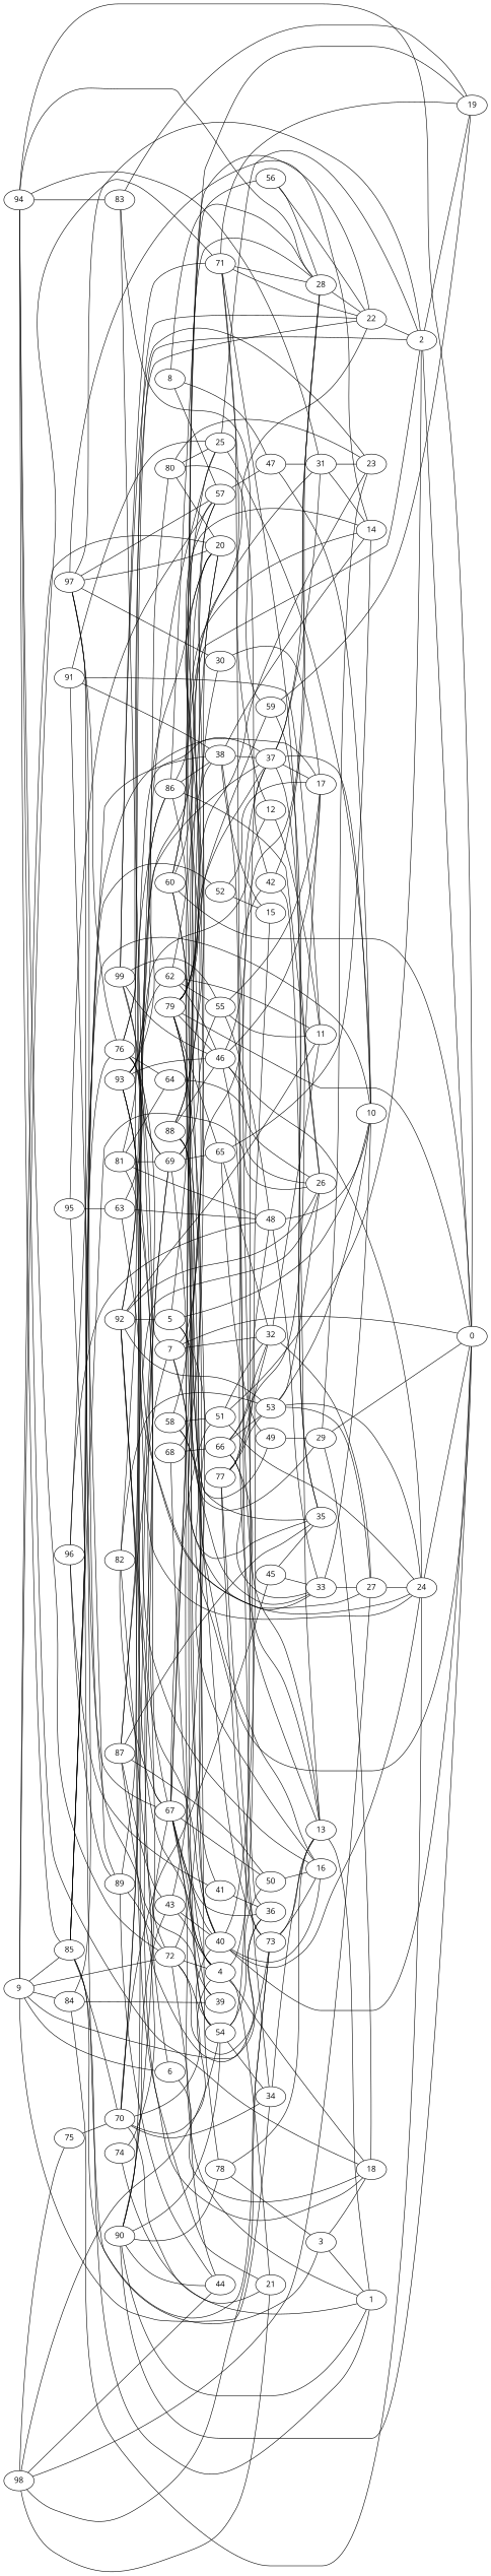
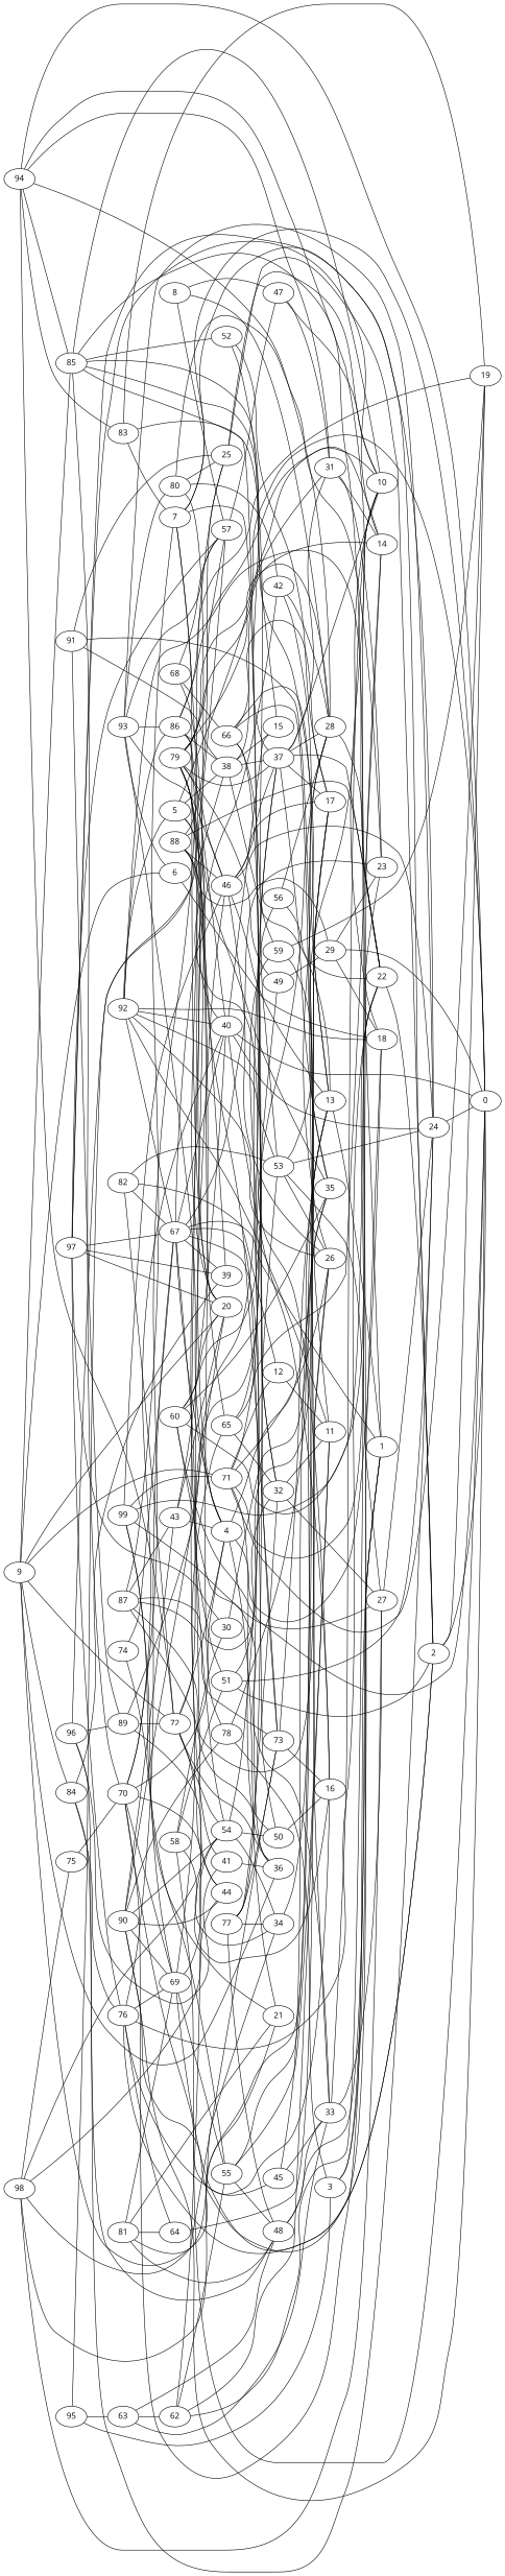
  digraph {
    fontname="Open Sans"
    rankdir=LR
    node [fontname="Open Sans"]
    edge [color=black dir=none fontname="Open Sans"]
    63
    62
    33
    48
    46
    11
    14
    55
    93
    80
    57
    6
    4
    86
    24
    25
    42
    20
    23
    13
    26
    37
    17
    47
    18
    94
    83
    85
    28
    0
    31
    72
    7
    59
    19
    70
    1
    10
    73
    52
    22
    88
    29
    40
    78
    2
    68
    66
    21
    53
    32
    54
    50
    34
    16
    8
    56
    91
    38
    89
    15
    44
    27
    45
    69
    35
    65
    87
    43
    67
    51
    39
    36
    92
    5
    71
    12
    97
    30
    76
    79
    41
    49
    64
    82
    98
    75
    95
    3
    81
    90
    77
    58
    84
    74
    99
    9
    60
    96
    subgraph sub_1 {
      63
      62
      33
      48
      46
      11
      14
      55
      93
      80
      57
      6
      4
      86
      24
      25
      42
      20
      23
      13
      26
      37
      17
      47
      18
      94
      83
      85
      28
      0
      31
      72
      7
      59
      19
      70
      1
      10
      73
      52
      22
      88
      29
      40
      78
      2
      68
      66
      21
      53
      32
      54
      50
      34
      16
      8
      56
      91
      38
      89
      15
      44
      27
      45
      69
      35
      65
      87
      43
      67
      51
      39
      36
      92
      5
      71
      12
      97
      30
      76
      79
      41
      49
      64
      82
      98
      75
      95
      3
      81
      90
      77
      58
      84
      74
      99
      9
      60
      96
    }
    63 -> 62
    63 -> 33
    63 -> 48
    62 -> 46
    62 -> 11
    62 -> 14
    62 -> 55
    33 -> 10
    33 -> 27
    48 -> 33
    48 -> 10
    46 -> 24
    46 -> 13
    46 -> 26
    46 -> 37
    46 -> 17
    55 -> 48
    55 -> 11
    55 -> 17
    93 -> 46
    93 -> 80
    93 -> 57
    93 -> 6
    93 -> 4
    93 -> 86
    93 -> 24
    80 -> 25
    80 -> 42
    80 -> 20
    80 -> 23
    57 -> 47
    6 -> 18
    4 -> 18
    4 -> 28
    4 -> 21
    86 -> 14
    86 -> 19
    86 -> 40
    86 -> 38
-   86 -> 26
+   86 -> 39
    24 -> 0
    25 -> 10
    25 -> 2
    42 -> 13
    42 -> 28
    13 -> 1
    37 -> 17
    37 -> 28
    37 -> 31
    37 -> 10
+   37 -> 22
    37 -> 35
    47 -> 31
    47 -> 10
    94 -> 18
    94 -> 83
    94 -> 85
    94 -> 28
    94 -> 0
    94 -> 31
    94 -> 72
    83 -> 7
    83 -> 59
    83 -> 19
    85 -> 26
    85 -> 37
    85 -> 70
    85 -> 1
    85 -> 10
    85 -> 73
    85 -> 52
    28 -> 22
    31 -> 14
    31 -> 23
    72 -> 4
    72 -> 59
    72 -> 54
    72 -> 44
    72 -> 36
    7 -> 24
    7 -> 20
    7 -> 0
    7 -> 32
    7 -> 54
    59 -> 19
    59 -> 35
    70 -> 4
    70 -> 25
    70 -> 1
    70 -> 40
    70 -> 34
    70 -> 45
    70 -> 69
    73 -> 13
    73 -> 16
    52 -> 17
    52 -> 15
    22 -> 2
    88 -> 46
    88 -> 25
    88 -> 22
    88 -> 29
    88 -> 40
    88 -> 78
    29 -> 23
    29 -> 18
    29 -> 0
    40 -> 24
    40 -> 0
    40 -> 16
    40 -> 15
    78 -> 13
    78 -> 3
    2 -> 0
    2 -> 19
    68 -> 57
    68 -> 4
    68 -> 66
    66 -> 33
    66 -> 13
    66 -> 17
    66 -> 53
    66 -> 32
    53 -> 24
    53 -> 26
    53 -> 10
    53 -> 27
    32 -> 11
    32 -> 27
    54 -> 37
    54 -> 50
    54 -> 34
    50 -> 16
    34 -> 13
    8 -> 57
    8 -> 47
    8 -> 28
    56 -> 28
    56 -> 22
    91 -> 11
    91 -> 25
    91 -> 38
    91 -> 89
    38 -> 14
    38 -> 13
    38 -> 37
    38 -> 15
    89 -> 37
    89 -> 72
    89 -> 44
    27 -> 24
    45 -> 33
    45 -> 35
    69 -> 55
    69 -> 2
    69 -> 54
    69 -> 65
    65 -> 14
    65 -> 32
    65 -> 49
    87 -> 26
    87 -> 7
    87 -> 73
    87 -> 50
    87 -> 35
    87 -> 43
    43 -> 4
    43 -> 20
    43 -> 40
    67 -> 4
    67 -> 42
    67 -> 23
    67 -> 1
    67 -> 40
    67 -> 50
    67 -> 51
    67 -> 39
    67 -> 36
    51 -> 24
    51 -> 2
    51 -> 32
    92 -> 11
    92 -> 86
    92 -> 26
    92 -> 18
    92 -> 22
    92 -> 40
    92 -> 53
    92 -> 67
    92 -> 5
    5 -> 10
    5 -> 16
    5 -> 38
    5 -> 35
    71 -> 26
    71 -> 28
    71 -> 19
    71 -> 22
    71 -> 36
    71 -> 12
    12 -> 11
    97 -> 14
    97 -> 57
    97 -> 20
    97 -> 2
    97 -> 67
    97 -> 39
    97 -> 30
    97 -> 76
    30 -> 17
    76 -> 22
    76 -> 2
    76 -> 16
    76 -> 69
    76 -> 67
    76 -> 64
    79 -> 46
    79 -> 57
    79 -> 20
    79 -> 37
    79 -> 28
    79 -> 0
    79 -> 31
    79 -> 73
    79 -> 65
    79 -> 41
    79 -> 49
    41 -> 36
    49 -> 29
    64 -> 26
    82 -> 72
    82 -> 53
    82 -> 67
    82 -> 12
    98 -> 73
    98 -> 21
    98 -> 54
    98 -> 44
    98 -> 27
    98 -> 75
    75 -> 70
    95 -> 63
    95 -> 57
    95 -> 3
    3 -> 18
    3 -> 1
    81 -> 48
    81 -> 17
    81 -> 21
    81 -> 69
    81 -> 64
    90 -> 20
    90 -> 0
    90 -> 1
    90 -> 78
    90 -> 54
    90 -> 44
    90 -> 69
    90 -> 43
    77 -> 48
    77 -> 73
    77 -> 53
    77 -> 32
    77 -> 34
    58 -> 0
    58 -> 16
    58 -> 51
    58 -> 30
    84 -> 24
    84 -> 39
    84 -> 76
    74 -> 21
    74 -> 67
    99 -> 46
    99 -> 55
    99 -> 23
    99 -> 27
    99 -> 69
    99 -> 71
    9 -> 6
    9 -> 20
    9 -> 85
    9 -> 72
    9 -> 34
    9 -> 36
    9 -> 71
    9 -> 84
    60 -> 33
    60 -> 20
    60 -> 0
    60 -> 22
    60 -> 56
    60 -> 35
    96 -> 48
    96 -> 38
    96 -> 89
    96 -> 41
  }
